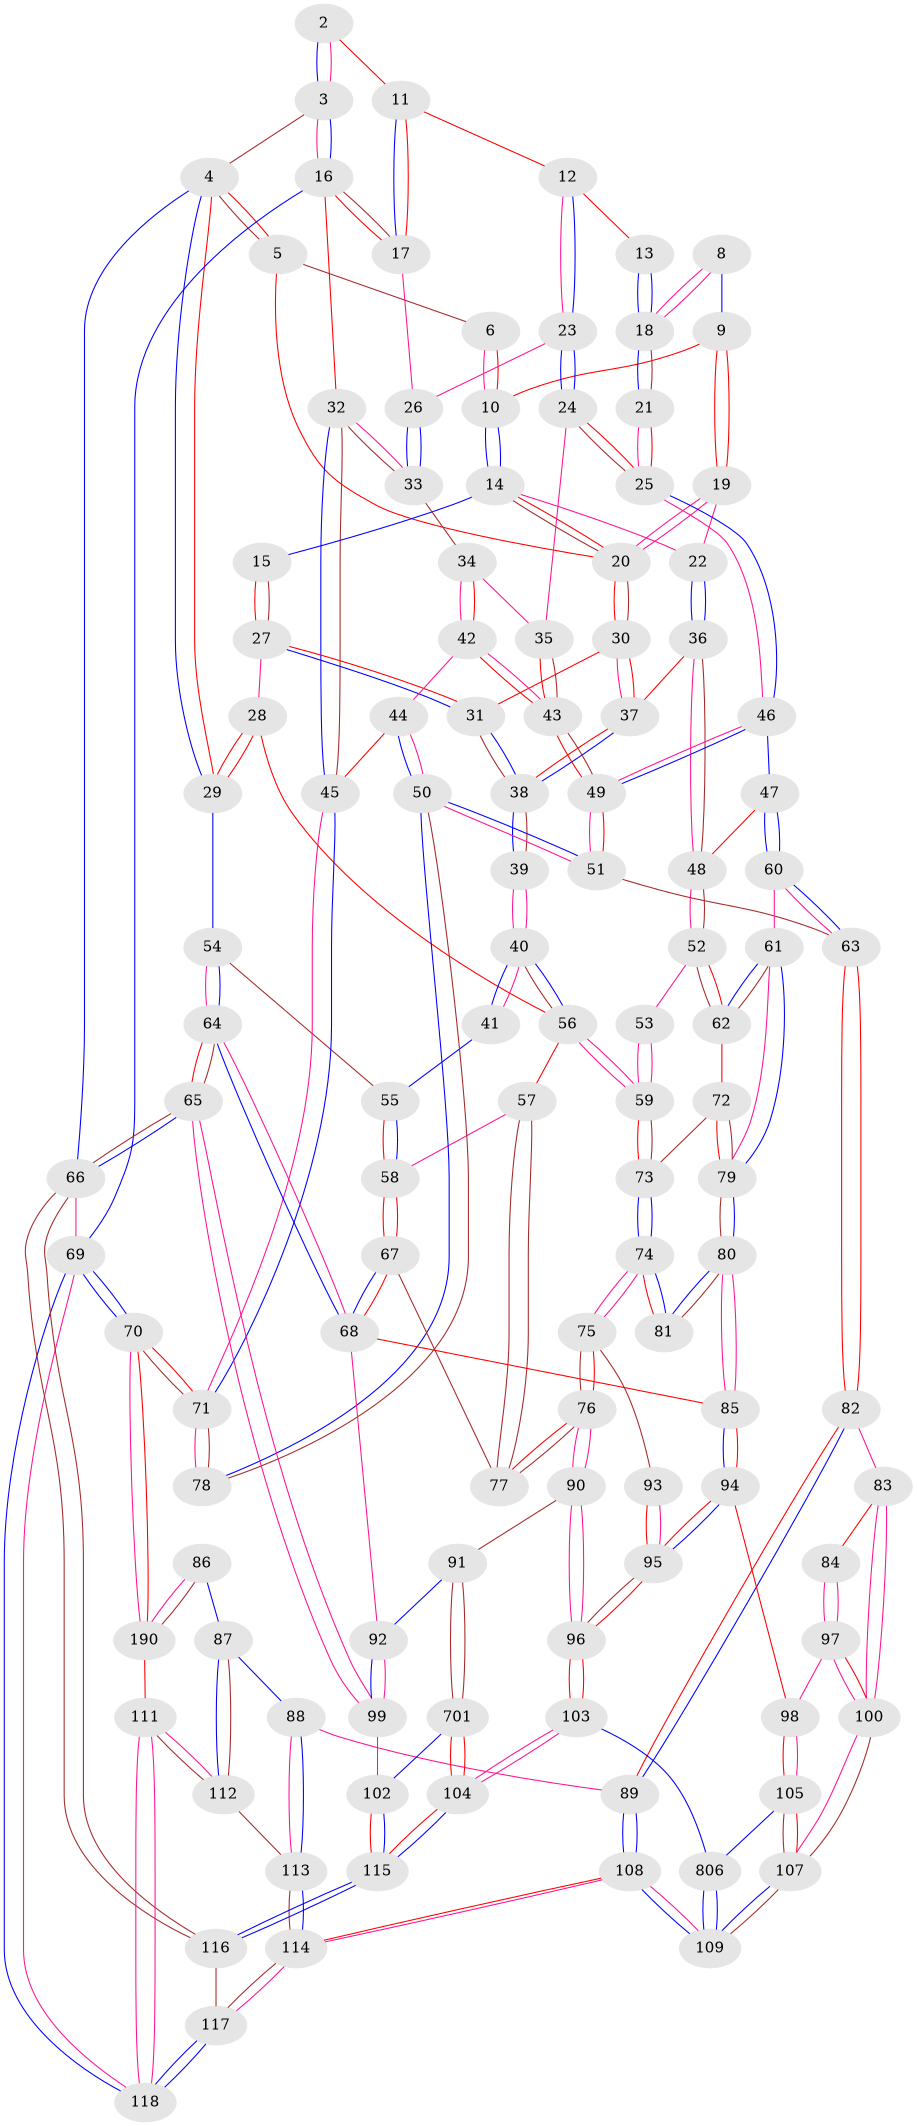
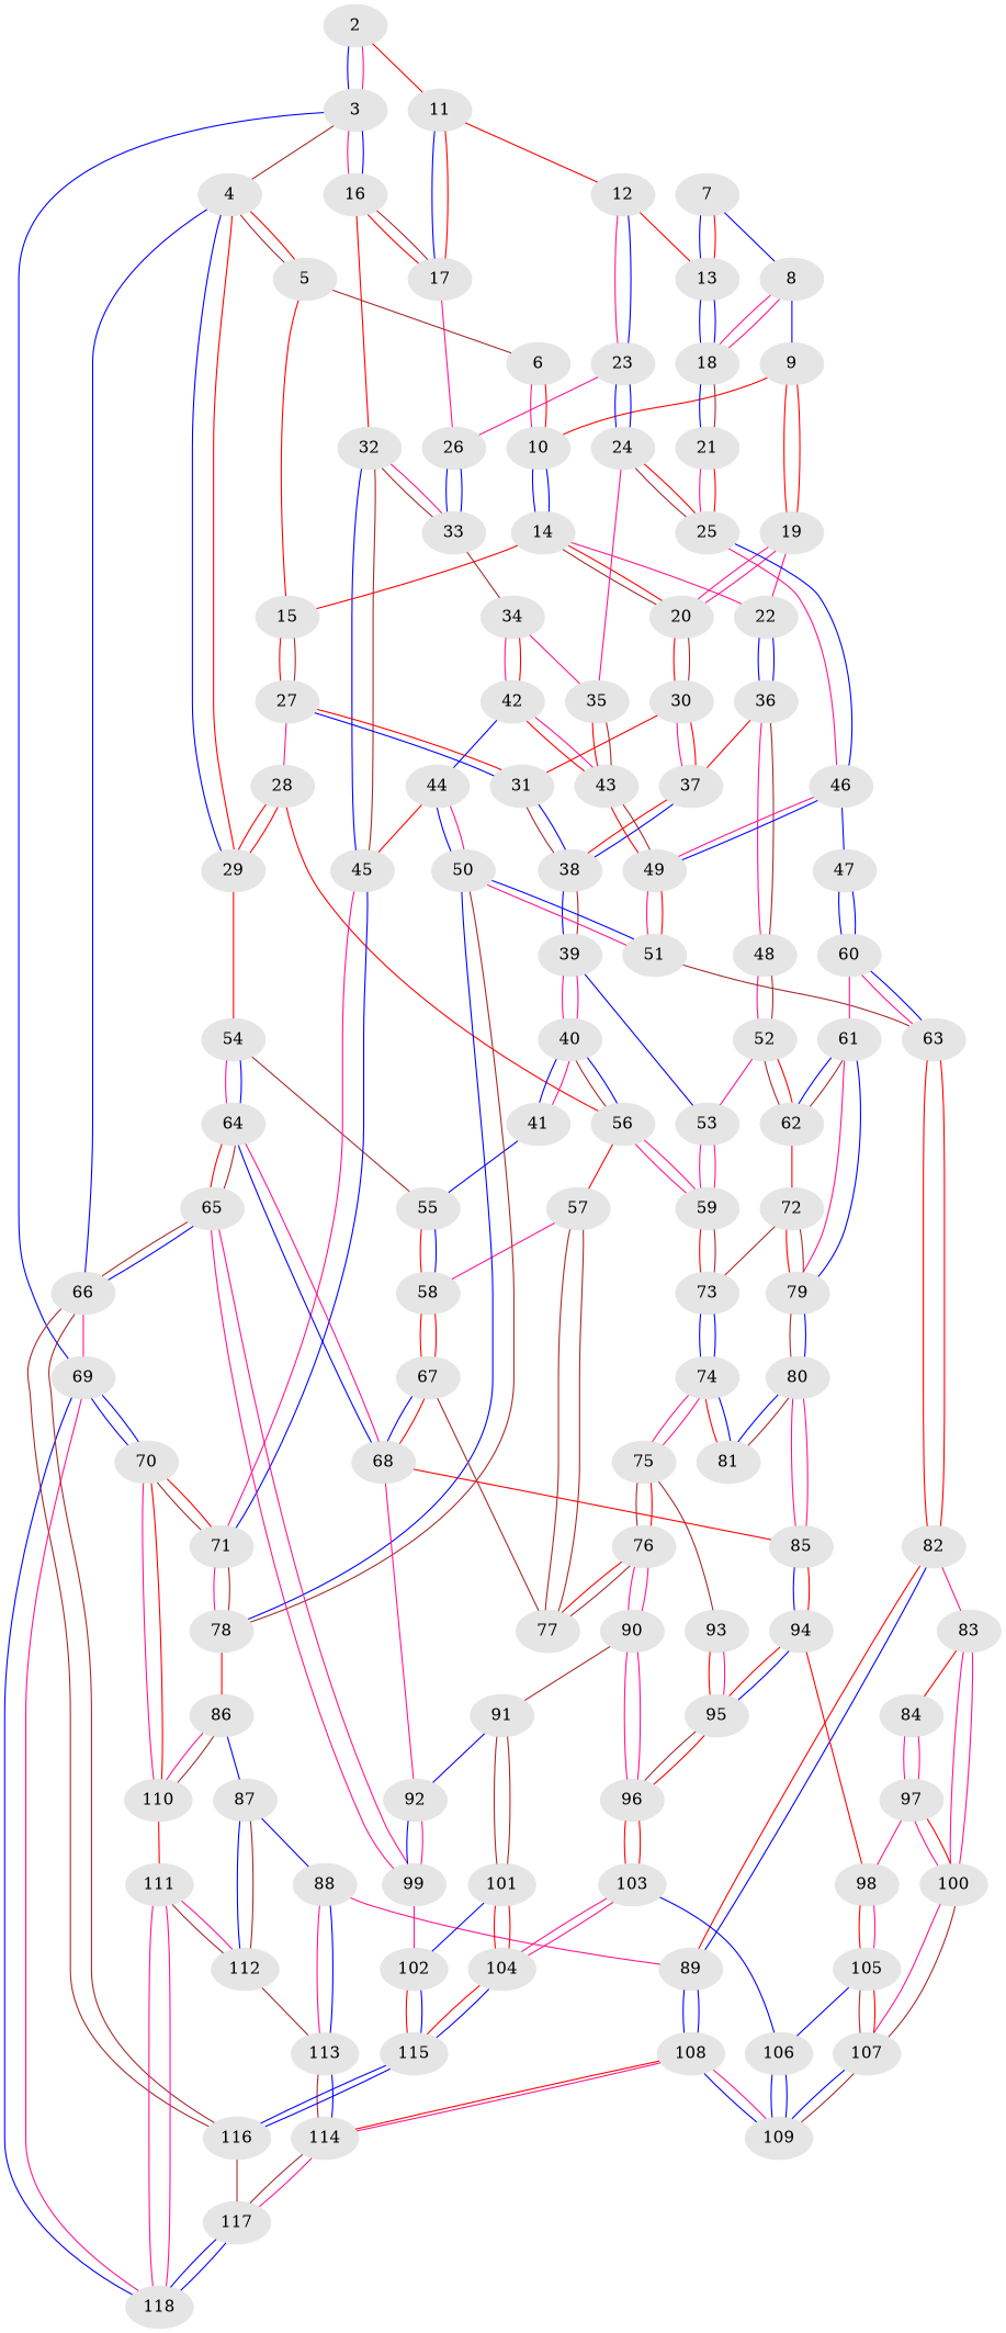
  graph {
    node [color=gray90 style=filled]
    edge [color=blue]
    2
    3
    11
+   7
    8
    13
    4
    16
    69
    12
    17
    5
    29
    66
    32
    70
    118
    6
    15
    54
    116
    10
    27
    14
    9
    18
    19
    21
    20
    22
    23
    26
    24
    30
    28
    31
    33
    45
    25
    36
    37
    46
    48
    35
    43
    49
    47
    34
    56
    38
    41
    55
    64
    39
    71
    42
    44
    52
    40
    53
    59
    57
    58
    50
    51
    78
    60
    63
    61
    62
    86
    82
    72
    73
    65
    68
    67
    77
    74
    79
    80
    83
    89
    99
    92
    85
    102
    117
-   110 [label=190]
+   110
    111
    75
    81
    76
    93
    90
    95
    91
    96
    87
    94
    84
    100
    108
    97
    107
    98
    88
    112
    113
    114
    109
-   101 [label=701]
+   101
    103
    104
    105
-   106 [label=806]
+   106
    115
    2 -- 3
    2 -- 3 [color=deeppink]
    2 -- 11 [color=red]
    3 -- 4 [color=brown]
    3 -- 16 [color=deeppink]
    3 -- 16
-   16 -- 69
+   3 -- 69
    11 -- 12 [color=red]
    11 -- 17
    11 -- 17 [color=red]
+   7 -- 8
+   7 -- 13
+   7 -- 13 [color=red]
    8 -- 9
    8 -- 18 [color=deeppink]
    8 -- 18 [color=deeppink]
    13 -- 18
    13 -- 18
    4 -- 5 [color=brown]
    4 -- 5 [color=red]
    4 -- 29
    4 -- 29 [color=red]
    4 -- 66
    16 -- 17 [color=red]
    16 -- 17 [color=brown]
    16 -- 32 [color=red]
    69 -- 70
    69 -- 70
    69 -- 118
    69 -- 118 [color=deeppink]
    12 -- 13 [color=red]
    12 -- 23 [color=deeppink]
    12 -- 23
    17 -- 26 [color=deeppink]
    5 -- 6 [color=brown]
-   5 -- 20 [color=red]
-   29 -- 54
+   5 -- 15 [color=red]
+   29 -- 54 [color=red]
    66 -- 69 [color=deeppink]
    66 -- 116 [color=brown]
    66 -- 116 [color=brown]
    32 -- 33 [color=brown]
    32 -- 33 [color=deeppink]
    32 -- 45
    32 -- 45 [color=brown]
    70 -- 71 [color=brown]
    70 -- 71 [color=red]
    70 -- 110 [color=deeppink]
    70 -- 110 [color=red]
    6 -- 10 [color=deeppink]
    6 -- 10 [color=red]
    15 -- 27 [color=red]
    15 -- 27 [color=brown]
    54 -- 55 [color=brown]
    54 -- 64 [color=deeppink]
    54 -- 64
    116 -- 117 [color=brown]
    10 -- 14
    10 -- 14
    27 -- 28 [color=deeppink]
    27 -- 31
    27 -- 31 [color=red]
-   14 -- 15
+   14 -- 15 [color=red]
    14 -- 20 [color=brown]
    14 -- 20 [color=red]
    14 -- 22 [color=deeppink]
    9 -- 10 [color=red]
    9 -- 19 [color=red]
    9 -- 19 [color=red]
    18 -- 21
    18 -- 21 [color=brown]
    19 -- 20 [color=deeppink]
    19 -- 20 [color=deeppink]
    19 -- 22 [color=deeppink]
    21 -- 25 [color=deeppink]
    21 -- 25 [color=red]
    20 -- 30 [color=red]
    20 -- 30 [color=brown]
    22 -- 36
    22 -- 36
    23 -- 26 [color=deeppink]
    23 -- 24
    23 -- 24
    26 -- 33
    26 -- 33
    24 -- 25 [color=brown]
    24 -- 25 [color=red]
    24 -- 35 [color=deeppink]
    30 -- 31 [color=red]
    30 -- 37 [color=deeppink]
    30 -- 37 [color=red]
    28 -- 29 [color=red]
    28 -- 29 [color=red]
    28 -- 56 [color=red]
    31 -- 38 [color=brown]
    31 -- 38
    33 -- 34 [color=brown]
    45 -- 71 [color=deeppink]
    45 -- 71
    25 -- 46 [color=deeppink]
    25 -- 46
    36 -- 37 [color=red]
    36 -- 48 [color=deeppink]
    36 -- 48 [color=brown]
    37 -- 38 [color=red]
    37 -- 38
    46 -- 49 [color=deeppink]
    46 -- 49
    46 -- 47
    48 -- 52 [color=deeppink]
    48 -- 52 [color=brown]
    35 -- 43 [color=red]
    35 -- 43 [color=brown]
    43 -- 49 [color=red]
    43 -- 49 [color=brown]
    49 -- 51 [color=deeppink]
    49 -- 51 [color=red]
-   47 -- 48 [color=red]
    47 -- 60
    47 -- 60
    34 -- 35 [color=deeppink]
    34 -- 42 [color=deeppink]
    34 -- 42 [color=red]
    56 -- 59 [color=deeppink]
    56 -- 59 [color=deeppink]
    56 -- 57 [color=red]
    38 -- 39
    38 -- 39 [color=brown]
    41 -- 55
    55 -- 58 [color=red]
    55 -- 58
    64 -- 65 [color=red]
    64 -- 65 [color=brown]
    64 -- 68
    64 -- 68 [color=deeppink]
    39 -- 40 [color=deeppink]
    39 -- 40 [color=deeppink]
+   39 -- 53
    71 -- 78 [color=deeppink]
    71 -- 78 [color=brown]
    42 -- 43 [color=red]
    42 -- 43 [color=deeppink]
-   42 -- 44 [color=deeppink]
+   42 -- 44
    44 -- 45 [color=red]
    44 -- 50
    44 -- 50 [color=deeppink]
    52 -- 53 [color=deeppink]
    52 -- 62 [color=brown]
    52 -- 62 [color=red]
    40 -- 56 [color=brown]
    40 -- 56
    40 -- 41
    40 -- 41 [color=deeppink]
    53 -- 59 [color=deeppink]
    53 -- 59 [color=deeppink]
    59 -- 73 [color=red]
    59 -- 73 [color=brown]
    57 -- 58 [color=deeppink]
    57 -- 77 [color=brown]
    57 -- 77 [color=brown]
    58 -- 67 [color=red]
    58 -- 67 [color=red]
    50 -- 51 [color=deeppink]
    50 -- 51
    50 -- 78
    50 -- 78 [color=brown]
    51 -- 63 [color=brown]
+   78 -- 86 [color=red]
    60 -- 63 [color=deeppink]
    60 -- 63
    60 -- 61 [color=deeppink]
    63 -- 82 [color=red]
    63 -- 82 [color=red]
    61 -- 62
    61 -- 62 [color=brown]
    61 -- 79 [color=deeppink]
    61 -- 79
    62 -- 72 [color=red]
    86 -- 110 [color=deeppink]
    86 -- 110 [color=brown]
    86 -- 87
    82 -- 83 [color=deeppink]
    82 -- 89 [color=red]
    82 -- 89
    72 -- 73 [color=brown]
    72 -- 79 [color=red]
    72 -- 79 [color=brown]
    73 -- 74
    73 -- 74
    65 -- 66 [color=brown]
    65 -- 66
    65 -- 99 [color=deeppink]
    65 -- 99 [color=deeppink]
    68 -- 92 [color=deeppink]
    68 -- 85 [color=red]
    67 -- 68
    67 -- 68 [color=red]
    67 -- 77 [color=brown]
    74 -- 75 [color=deeppink]
    74 -- 75 [color=deeppink]
    74 -- 81 [color=red]
    74 -- 81
    79 -- 80 [color=brown]
    79 -- 80
    80 -- 85 [color=deeppink]
    80 -- 85 [color=deeppink]
    80 -- 81
    80 -- 81 [color=brown]
    83 -- 84 [color=red]
    83 -- 100 [color=deeppink]
    83 -- 100 [color=deeppink]
    89 -- 108
    89 -- 108
    99 -- 102 [color=deeppink]
    92 -- 99
    92 -- 99 [color=deeppink]
    85 -- 94
    85 -- 94 [color=red]
    102 -- 115 [color=red]
    102 -- 115
    117 -- 118
    117 -- 118
    110 -- 111 [color=red]
    111 -- 118 [color=deeppink]
    111 -- 118 [color=deeppink]
    111 -- 112 [color=brown]
    111 -- 112 [color=deeppink]
    75 -- 76 [color=brown]
    75 -- 76 [color=red]
    75 -- 93 [color=brown]
    76 -- 77 [color=red]
    76 -- 77 [color=brown]
    76 -- 90 [color=deeppink]
    76 -- 90 [color=deeppink]
    93 -- 95 [color=red]
    93 -- 95 [color=deeppink]
    90 -- 91 [color=brown]
    90 -- 96 [color=deeppink]
    90 -- 96 [color=deeppink]
    95 -- 96 [color=brown]
    95 -- 96 [color=red]
    91 -- 92
    91 -- 101 [color=brown]
    91 -- 101 [color=brown]
    96 -- 103 [color=red]
    96 -- 103 [color=red]
    87 -- 88
    87 -- 112
    87 -- 112 [color=brown]
    94 -- 95 [color=red]
    94 -- 95
    94 -- 98 [color=red]
    84 -- 97 [color=deeppink]
    84 -- 97 [color=deeppink]
    100 -- 107 [color=deeppink]
    100 -- 107 [color=brown]
    108 -- 114 [color=red]
    108 -- 114 [color=deeppink]
    108 -- 109
    108 -- 109 [color=deeppink]
    97 -- 100 [color=deeppink]
    97 -- 100 [color=red]
    97 -- 98 [color=deeppink]
    107 -- 109
    107 -- 109 [color=brown]
    98 -- 105 [color=red]
    98 -- 105 [color=deeppink]
    88 -- 89 [color=deeppink]
    88 -- 113 [color=deeppink]
    88 -- 113
    112 -- 113 [color=brown]
    113 -- 114 [color=brown]
    113 -- 114
    114 -- 117 [color=brown]
    114 -- 117 [color=deeppink]
    101 -- 102
    101 -- 104 [color=red]
    101 -- 104 [color=red]
    103 -- 104 [color=deeppink]
    103 -- 104 [color=deeppink]
    103 -- 106
    104 -- 115 [color=red]
    104 -- 115
    105 -- 107 [color=brown]
    105 -- 107 [color=red]
    105 -- 106
    106 -- 109
    106 -- 109
    115 -- 116
    115 -- 116
  }
